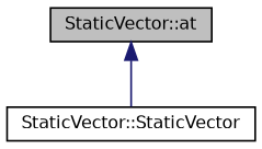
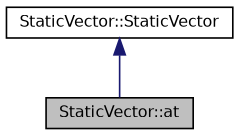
  digraph {
    rankdir=TB
    node [color=black fontname=Helvetica fontsize=10 shape=record style=filled]
    n1 [fillcolor=grey75 fontcolor=black height=0.2 label="StaticVector::at" width=0.4]
    n2 [fillcolor=white height=0.2 label="StaticVector::StaticVector" width=0.4]
-   n1 -> n2 [color=midnightblue dir=back fontname=Helvetica fontsize=10 labelfontname=Helvetica labelfontsize=10 style=solid]
+   n2 -> n1 [color=midnightblue dir=back fontname=Helvetica fontsize=10 labelfontname=Helvetica labelfontsize=10 style=solid]
  }
